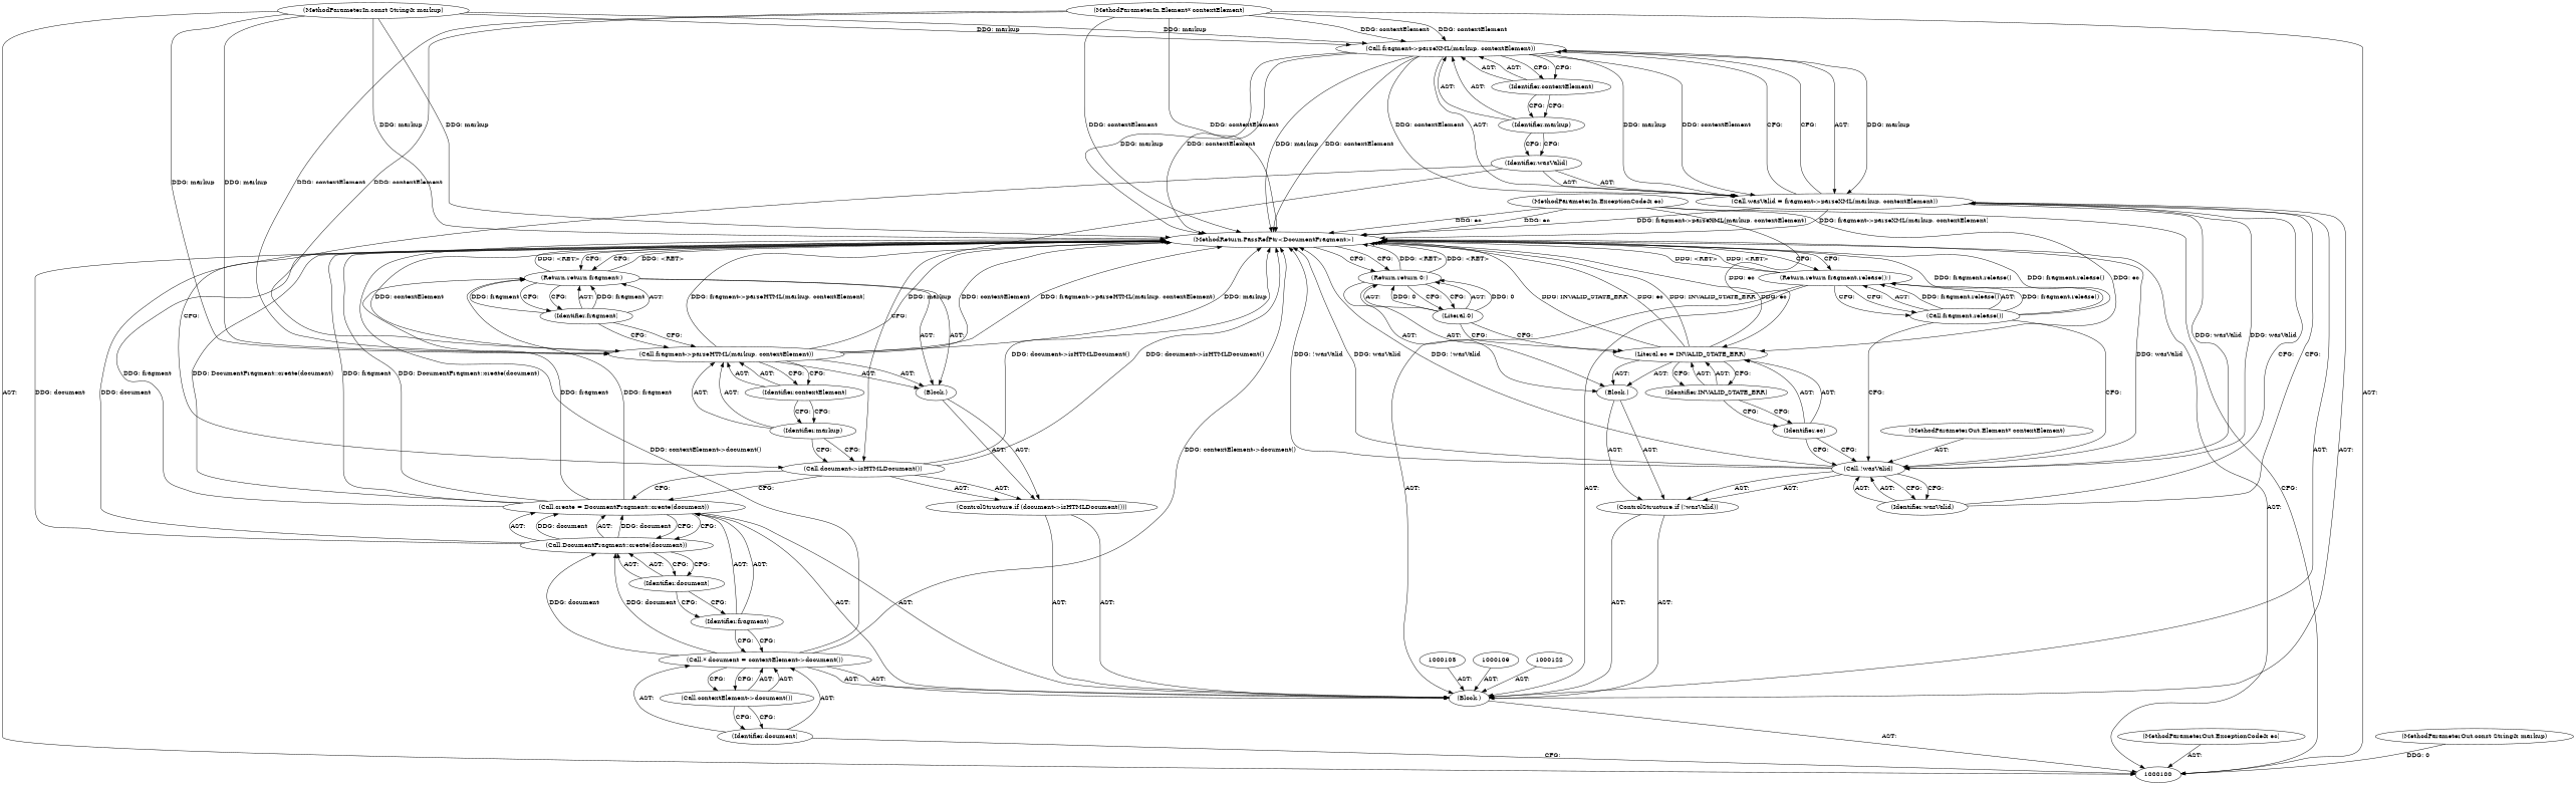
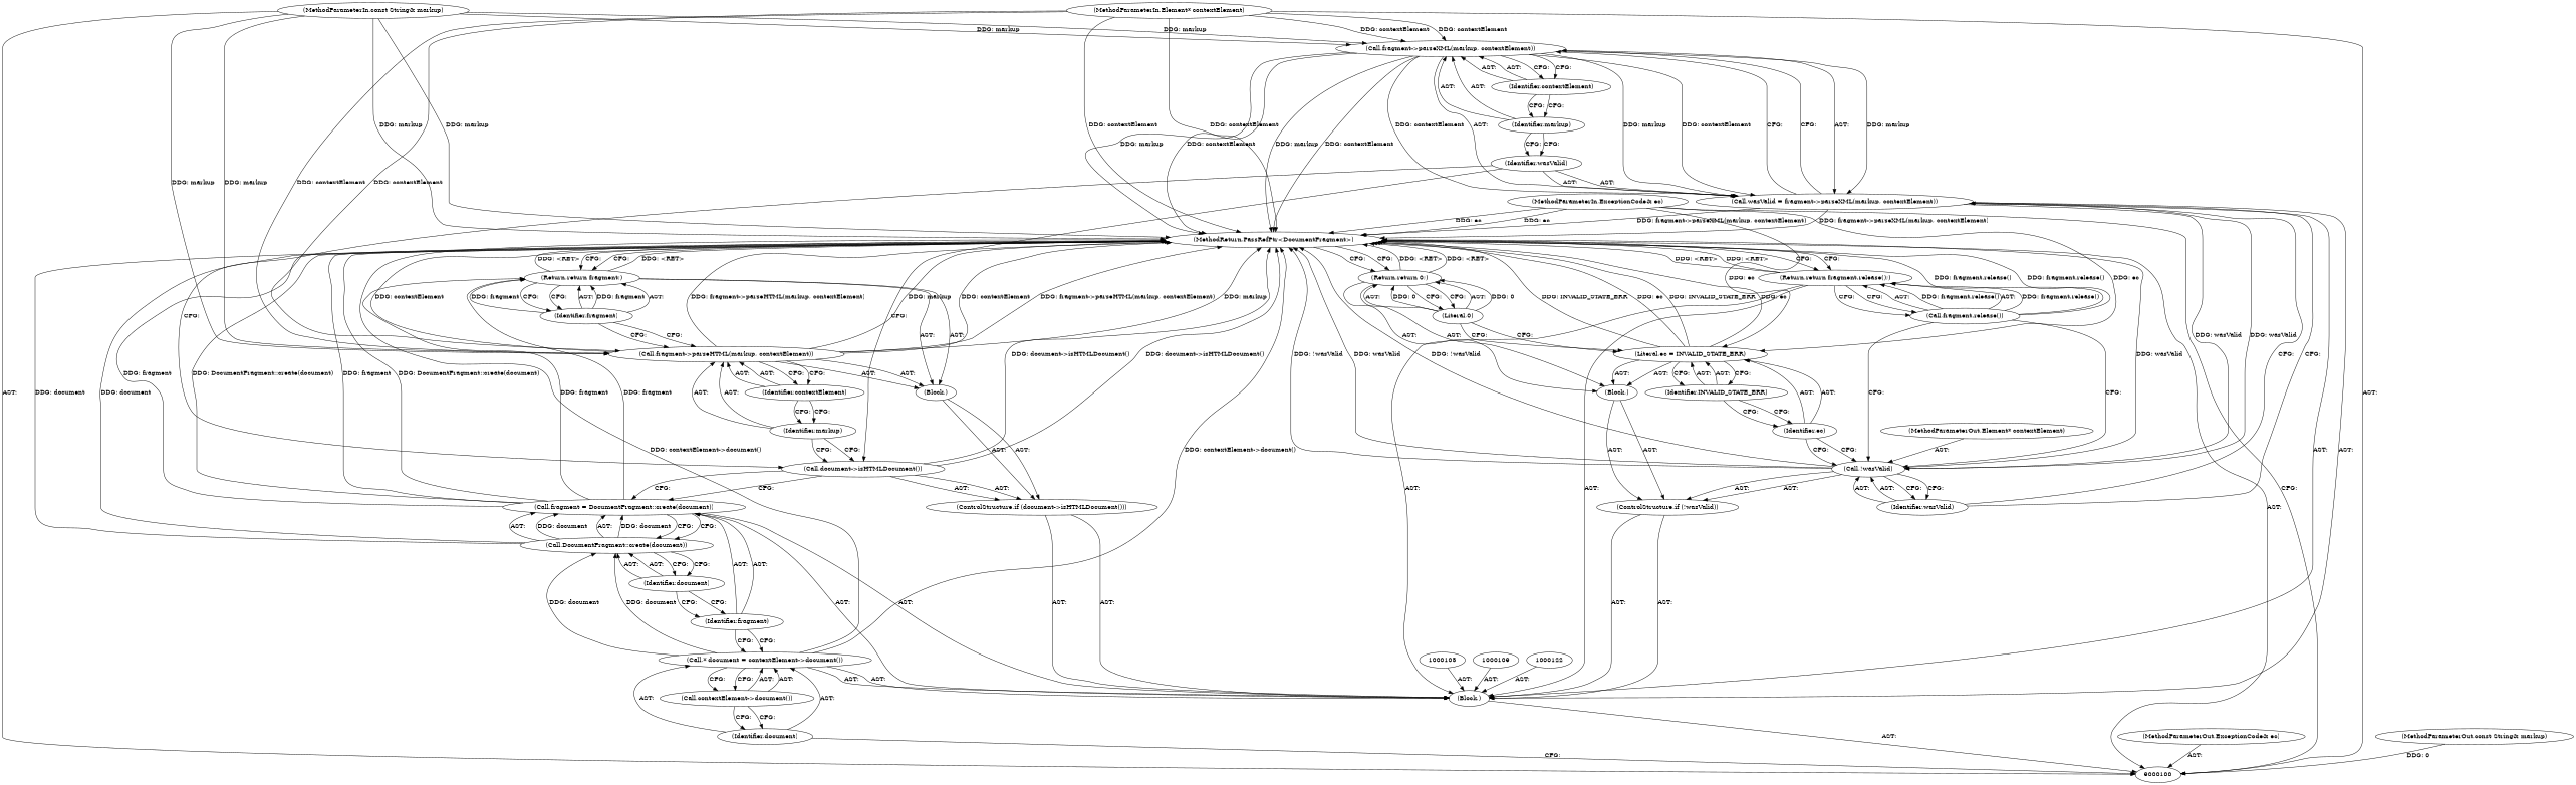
  digraph {
    n1 [label="(Call,fragment->parseXML(markup, contextElement))"]
    n2 [label="(Identifier,contextElement)"]
    n3 [label="(Call,wasValid = fragment->parseXML(markup, contextElement))"]
    n4 [label="(MethodReturn,PassRefPtr<DocumentFragment>)"]
    n5 [label="(Identifier,markup)"]
    n6 [label="(Call,!wasValid)"]
    n7 [label="(Block,)"]
    n8 [label="(Return,return 0;)"]
    n9 [label="(Return,return fragment.release();)"]
    n10 [label="(Return,return fragment;)"]
-   1000100
+   1000100 [label=9000100]
    n12 [label="(Identifier,wasValid)"]
    n13 [label="(Call,document->isHTMLDocument())"]
    n14 [label="(ControlStructure,if (!wasValid))"]
    n15 [label="(Identifier,wasValid)"]
-   n16 [label="(Call,create = DocumentFragment::create(document))"]
+   n16 [label="(Call,fragment = DocumentFragment::create(document))"]
    n17 [label="(ControlStructure,if (document->isHTMLDocument()))"]
    n18 [label="(Block,)"]
    n19 [label="(Identifier,INVALID_STATE_ERR)"]
    n20 [label="(Literal,ec = INVALID_STATE_ERR)"]
    n21 [label="(Identifier,ec)"]
    n22 [label="(Literal,0)"]
    n23 [label="(Call,fragment.release())"]
    n24 [label="(Block,)"]
    n25 [label="(Identifier,fragment)"]
    n26 [label="(MethodParameterIn,ExceptionCode& ec)"]
    n27 [label="(MethodParameterOut,ExceptionCode& ec)"]
    n28 [label="(MethodParameterIn,const String& markup)"]
    n29 [label="(Call,fragment->parseHTML(markup, contextElement))"]
    n30 [label="(Identifier,contextElement)"]
    n31 [label="(MethodParameterOut,const String& markup)"]
    n32 [label="(MethodParameterIn,Element* contextElement)"]
    n33 [label="(MethodParameterOut,Element* contextElement)"]
    n34 [label="(Call,* document = contextElement->document())"]
    n35 [label="(Call,contextElement->document())"]
    n36 [label="(Call,DocumentFragment::create(document))"]
    n37 [label="(Identifier,document)"]
    n38 [label="(Identifier,document)"]
    n39 [label="(Identifier,fragment)"]
    n40 [label="(Identifier,markup)"]
    1000105
    1000109
    1000122
    n1 -> n2 [label="CFG: "]
    n1 -> n2 [label="CFG: "]
    n1 -> n3 [label="AST: "]
    n1 -> n3 [label="DDG: markup"]
    n1 -> n3 [label="DDG: contextElement"]
    n1 -> n3 [label="AST: "]
    n1 -> n3 [label="DDG: markup"]
    n1 -> n3 [label="DDG: contextElement"]
    n1 -> n4 [label="DDG: contextElement"]
    n1 -> n4 [label="DDG: markup"]
    n1 -> n4 [label="DDG: contextElement"]
    n1 -> n4 [label="DDG: markup"]
    n2 -> n1 [label="AST: "]
    n2 -> n1 [label="AST: "]
    n2 -> n5 [label="CFG: "]
    n2 -> n5 [label="CFG: "]
    n3 -> n1 [label="CFG: "]
    n3 -> n1 [label="CFG: "]
    n3 -> n4 [label="DDG: fragment->parseXML(markup, contextElement)"]
    n3 -> n4 [label="DDG: fragment->parseXML(markup, contextElement)"]
    n3 -> n6 [label="DDG: wasValid"]
    n3 -> n6 [label="DDG: wasValid"]
    n3 -> n7 [label="AST: "]
    n3 -> n7 [label="AST: "]
    n4 -> n8 [label="CFG: "]
    n4 -> n8 [label="CFG: "]
    n4 -> n9 [label="CFG: "]
    n4 -> n9 [label="CFG: "]
    n4 -> n10 [label="CFG: "]
    n4 -> n10 [label="CFG: "]
    n4 -> 1000100 [label="AST: "]
    n5 -> n1 [label="AST: "]
    n5 -> n1 [label="AST: "]
    n5 -> n12 [label="CFG: "]
    n5 -> n12 [label="CFG: "]
    n6 -> n4 [label="DDG: wasValid"]
    n6 -> n4 [label="DDG: !wasValid"]
    n6 -> n4 [label="DDG: wasValid"]
    n6 -> n4 [label="DDG: !wasValid"]
    n6 -> n14 [label="AST: "]
    n6 -> n14 [label="AST: "]
    n6 -> n15 [label="CFG: "]
    n6 -> n15 [label="CFG: "]
    n7 -> 1000100 [label="AST: "]
    n8 -> n4 [label="DDG: <RET>"]
    n8 -> n4 [label="DDG: <RET>"]
    n8 -> n18 [label="AST: "]
    n8 -> n18 [label="AST: "]
    n8 -> n22 [label="CFG: "]
    n8 -> n22 [label="CFG: "]
    n9 -> n4 [label="DDG: <RET>"]
    n9 -> n4 [label="DDG: <RET>"]
    n9 -> n7 [label="AST: "]
    n9 -> n7 [label="AST: "]
    n9 -> n23 [label="CFG: "]
    n9 -> n23 [label="CFG: "]
    n10 -> n4 [label="DDG: <RET>"]
    n10 -> n4 [label="DDG: <RET>"]
    n10 -> n24 [label="AST: "]
    n10 -> n24 [label="AST: "]
    n10 -> n25 [label="CFG: "]
    n10 -> n25 [label="CFG: "]
    n12 -> n3 [label="AST: "]
    n12 -> n3 [label="AST: "]
    n12 -> n13 [label="CFG: "]
    n12 -> n13 [label="CFG: "]
    n13 -> n4 [label="DDG: document->isHTMLDocument()"]
    n13 -> n4 [label="DDG: document->isHTMLDocument()"]
    n13 -> n16 [label="CFG: "]
    n13 -> n16 [label="CFG: "]
    n13 -> n17 [label="AST: "]
    n13 -> n17 [label="AST: "]
    n14 -> n7 [label="AST: "]
    n14 -> n7 [label="AST: "]
    n15 -> n3 [label="CFG: "]
    n15 -> n3 [label="CFG: "]
    n15 -> n6 [label="AST: "]
    n15 -> n6 [label="AST: "]
    n16 -> n4 [label="DDG: fragment"]
    n16 -> n4 [label="DDG: DocumentFragment::create(document)"]
    n16 -> n4 [label="DDG: fragment"]
    n16 -> n4 [label="DDG: DocumentFragment::create(document)"]
    n16 -> n7 [label="AST: "]
    n16 -> n7 [label="AST: "]
    n16 -> n10 [label="DDG: fragment"]
    n16 -> n10 [label="DDG: fragment"]
    n16 -> n36 [label="CFG: "]
    n16 -> n36 [label="CFG: "]
    n17 -> n7 [label="AST: "]
    n17 -> n7 [label="AST: "]
    n18 -> n14 [label="AST: "]
    n18 -> n14 [label="AST: "]
    n19 -> n20 [label="AST: "]
    n19 -> n20 [label="AST: "]
    n19 -> n21 [label="CFG: "]
    n19 -> n21 [label="CFG: "]
    n20 -> n4 [label="DDG: INVALID_STATE_ERR"]
    n20 -> n4 [label="DDG: ec"]
    n20 -> n4 [label="DDG: INVALID_STATE_ERR"]
    n20 -> n4 [label="DDG: ec"]
    n20 -> n18 [label="AST: "]
    n20 -> n18 [label="AST: "]
    n20 -> n19 [label="CFG: "]
    n20 -> n19 [label="CFG: "]
    n21 -> n6 [label="CFG: "]
    n21 -> n6 [label="CFG: "]
    n21 -> n20 [label="AST: "]
    n21 -> n20 [label="AST: "]
    n22 -> n8 [label="AST: "]
    n22 -> n8 [label="DDG: 0"]
    n22 -> n8 [label="AST: "]
    n22 -> n8 [label="DDG: 0"]
    n22 -> n20 [label="CFG: "]
    n22 -> n20 [label="CFG: "]
    n23 -> n4 [label="DDG: fragment.release()"]
    n23 -> n4 [label="DDG: fragment.release()"]
    n23 -> n6 [label="CFG: "]
    n23 -> n6 [label="CFG: "]
    n23 -> n9 [label="AST: "]
    n23 -> n9 [label="DDG: fragment.release()"]
    n23 -> n9 [label="AST: "]
    n23 -> n9 [label="DDG: fragment.release()"]
    n24 -> n17 [label="AST: "]
    n24 -> n17 [label="AST: "]
    n25 -> n10 [label="AST: "]
    n25 -> n10 [label="DDG: fragment"]
    n25 -> n10 [label="AST: "]
    n25 -> n10 [label="DDG: fragment"]
    n25 -> n29 [label="CFG: "]
    n25 -> n29 [label="CFG: "]
    n26 -> n4 [label="DDG: ec"]
    n26 -> n4 [label="DDG: ec"]
    n26 -> 1000100 [label="CFG: "]
    n26 -> n20 [label="DDG: ec"]
    n26 -> n20 [label="DDG: ec"]
    n27 -> 1000100 [label="AST: "]
    n28 -> n1 [label="DDG: markup"]
    n28 -> n1 [label="DDG: markup"]
    n28 -> n4 [label="DDG: markup"]
    n28 -> n4 [label="DDG: markup"]
    n28 -> 1000100 [label="AST: "]
    n28 -> n29 [label="DDG: markup"]
    n28 -> n29 [label="DDG: markup"]
    n29 -> n4 [label="DDG: fragment->parseHTML(markup, contextElement)"]
    n29 -> n4 [label="DDG: markup"]
    n29 -> n4 [label="DDG: contextElement"]
    n29 -> n4 [label="DDG: fragment->parseHTML(markup, contextElement)"]
    n29 -> n4 [label="DDG: markup"]
    n29 -> n4 [label="DDG: contextElement"]
    n29 -> n24 [label="AST: "]
    n29 -> n24 [label="AST: "]
    n29 -> n30 [label="CFG: "]
    n29 -> n30 [label="CFG: "]
    n30 -> n29 [label="AST: "]
    n30 -> n29 [label="AST: "]
    n30 -> n40 [label="CFG: "]
    n30 -> n40 [label="CFG: "]
    n31 -> 1000100 [label="DDG: 0"]
    n32 -> n1 [label="DDG: contextElement"]
    n32 -> n1 [label="DDG: contextElement"]
    n32 -> n4 [label="DDG: contextElement"]
    n32 -> n4 [label="DDG: contextElement"]
    n32 -> 1000100 [label="AST: "]
    n32 -> n29 [label="DDG: contextElement"]
    n32 -> n29 [label="DDG: contextElement"]
    n33 -> n6 [label="AST: "]
    n34 -> n4 [label="DDG: contextElement->document()"]
    n34 -> n4 [label="DDG: contextElement->document()"]
    n34 -> n7 [label="AST: "]
    n34 -> n7 [label="AST: "]
    n34 -> n35 [label="CFG: "]
    n34 -> n35 [label="CFG: "]
    n34 -> n36 [label="DDG: document"]
    n34 -> n36 [label="DDG: document"]
    n35 -> n34 [label="AST: "]
    n35 -> n34 [label="AST: "]
    n35 -> n37 [label="CFG: "]
    n35 -> n37 [label="CFG: "]
    n36 -> n4 [label="DDG: document"]
    n36 -> n4 [label="DDG: document"]
    n36 -> n16 [label="AST: "]
    n36 -> n16 [label="DDG: document"]
    n36 -> n16 [label="AST: "]
    n36 -> n16 [label="DDG: document"]
    n36 -> n38 [label="CFG: "]
    n36 -> n38 [label="CFG: "]
    n37 -> 1000100 [label="CFG: "]
    n37 -> n34 [label="AST: "]
    n37 -> n34 [label="AST: "]
    n38 -> n36 [label="AST: "]
    n38 -> n36 [label="AST: "]
    n38 -> n39 [label="CFG: "]
    n38 -> n39 [label="CFG: "]
    n39 -> n16 [label="AST: "]
    n39 -> n16 [label="AST: "]
    n39 -> n34 [label="CFG: "]
    n39 -> n34 [label="CFG: "]
    n40 -> n13 [label="CFG: "]
    n40 -> n13 [label="CFG: "]
    n40 -> n29 [label="AST: "]
    n40 -> n29 [label="AST: "]
    1000105 -> n7 [label="AST: "]
    1000109 -> n7 [label="AST: "]
    1000122 -> n7 [label="AST: "]
  }
